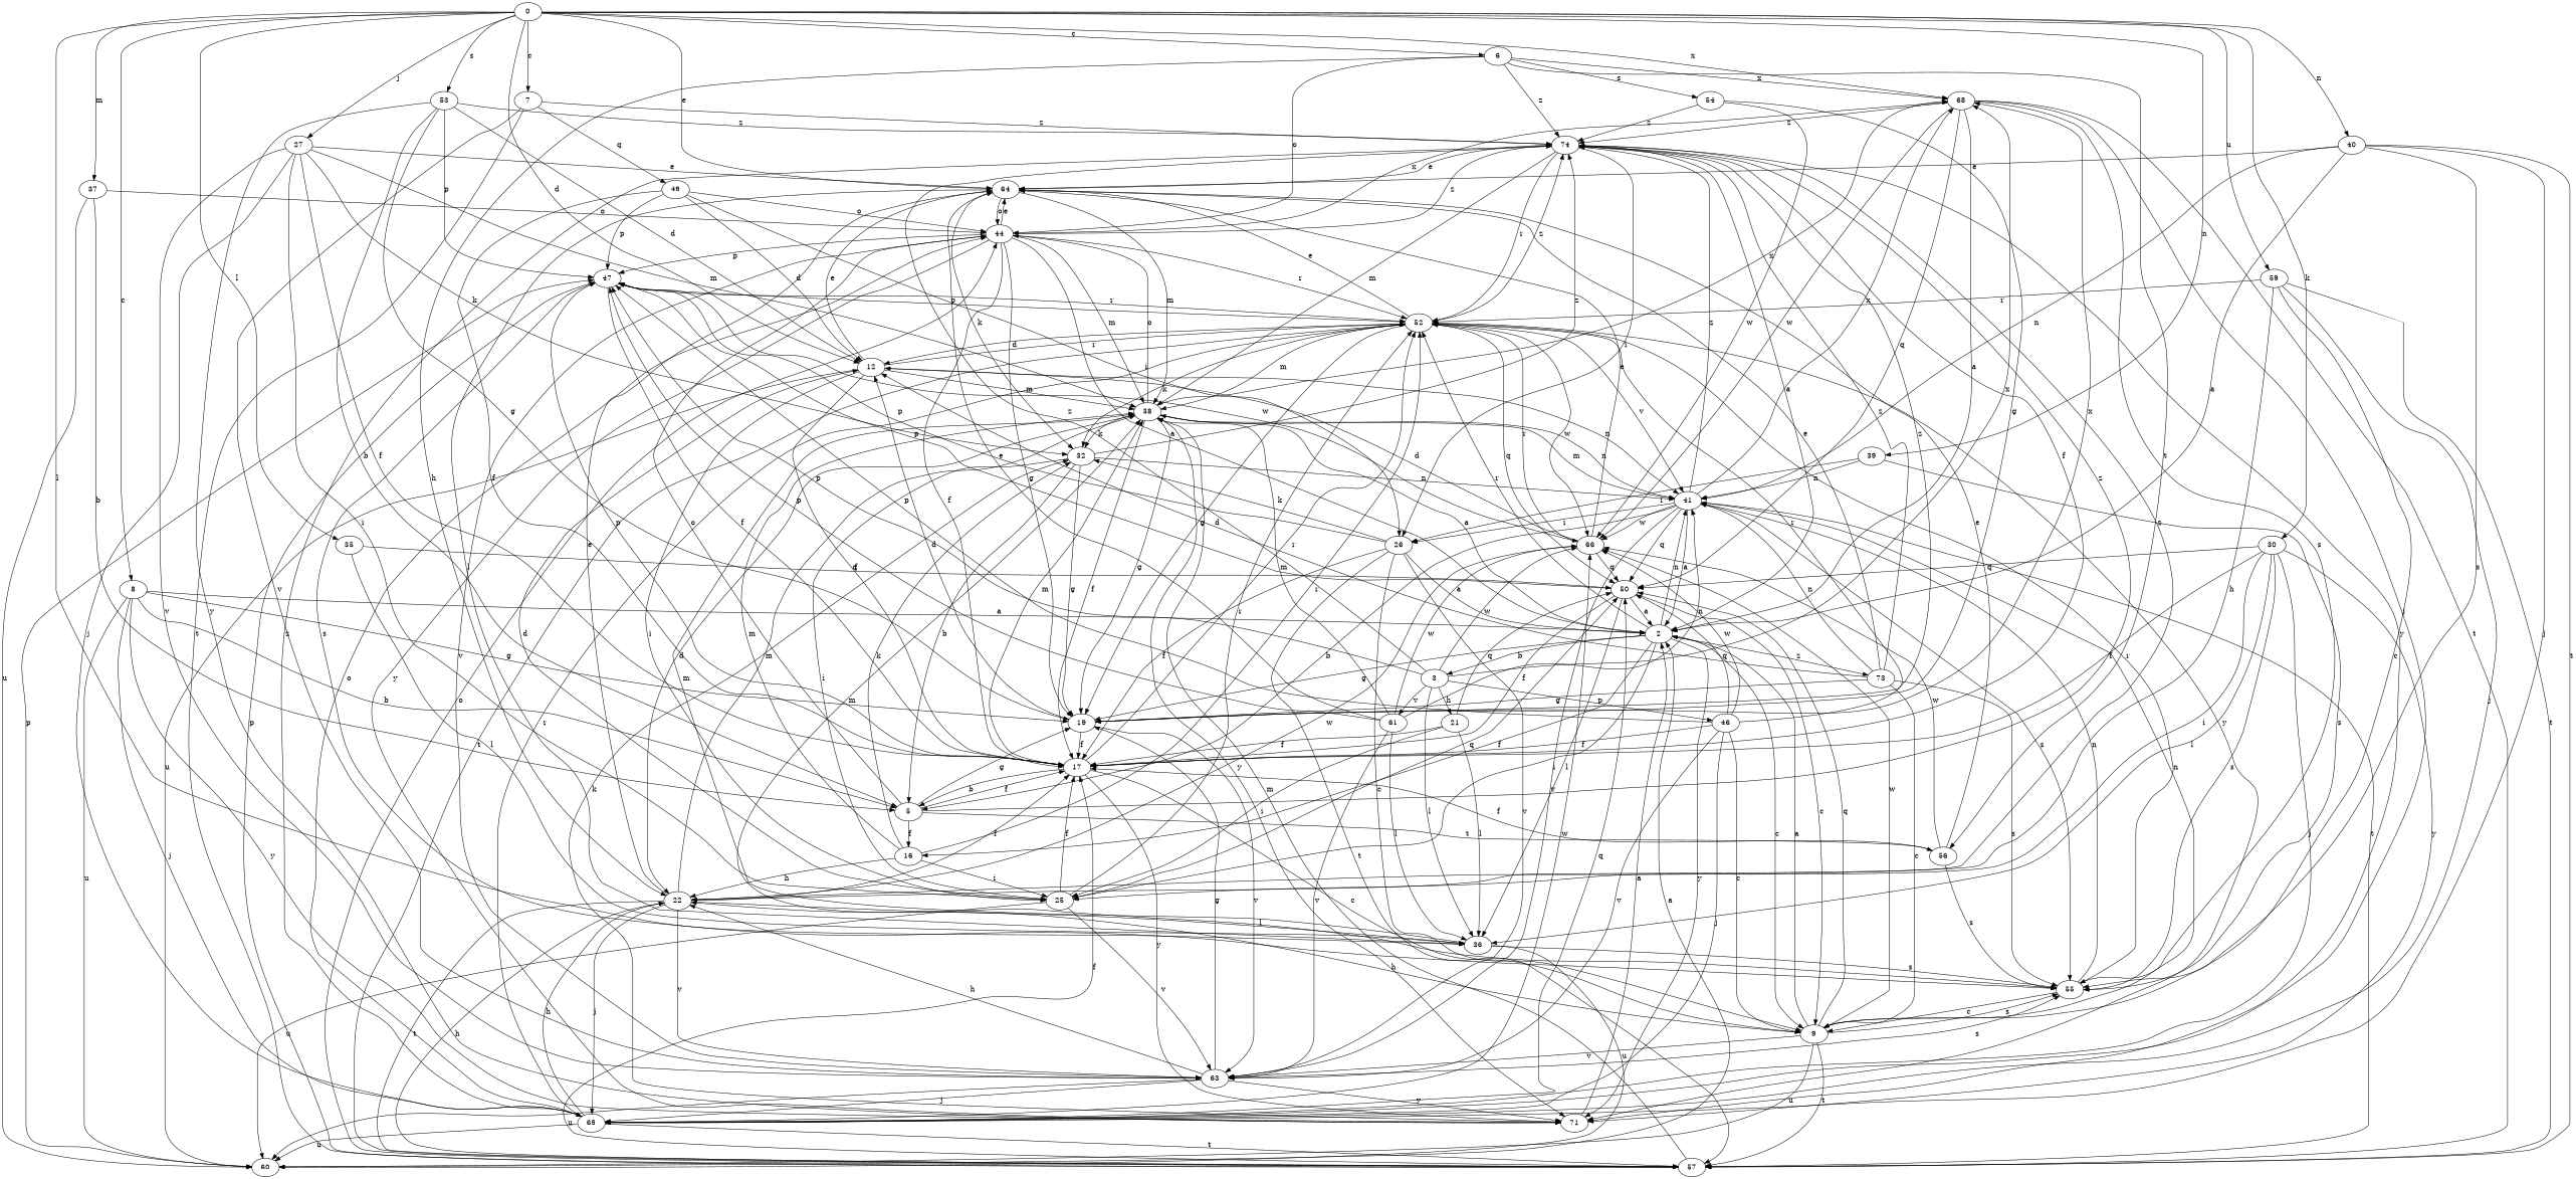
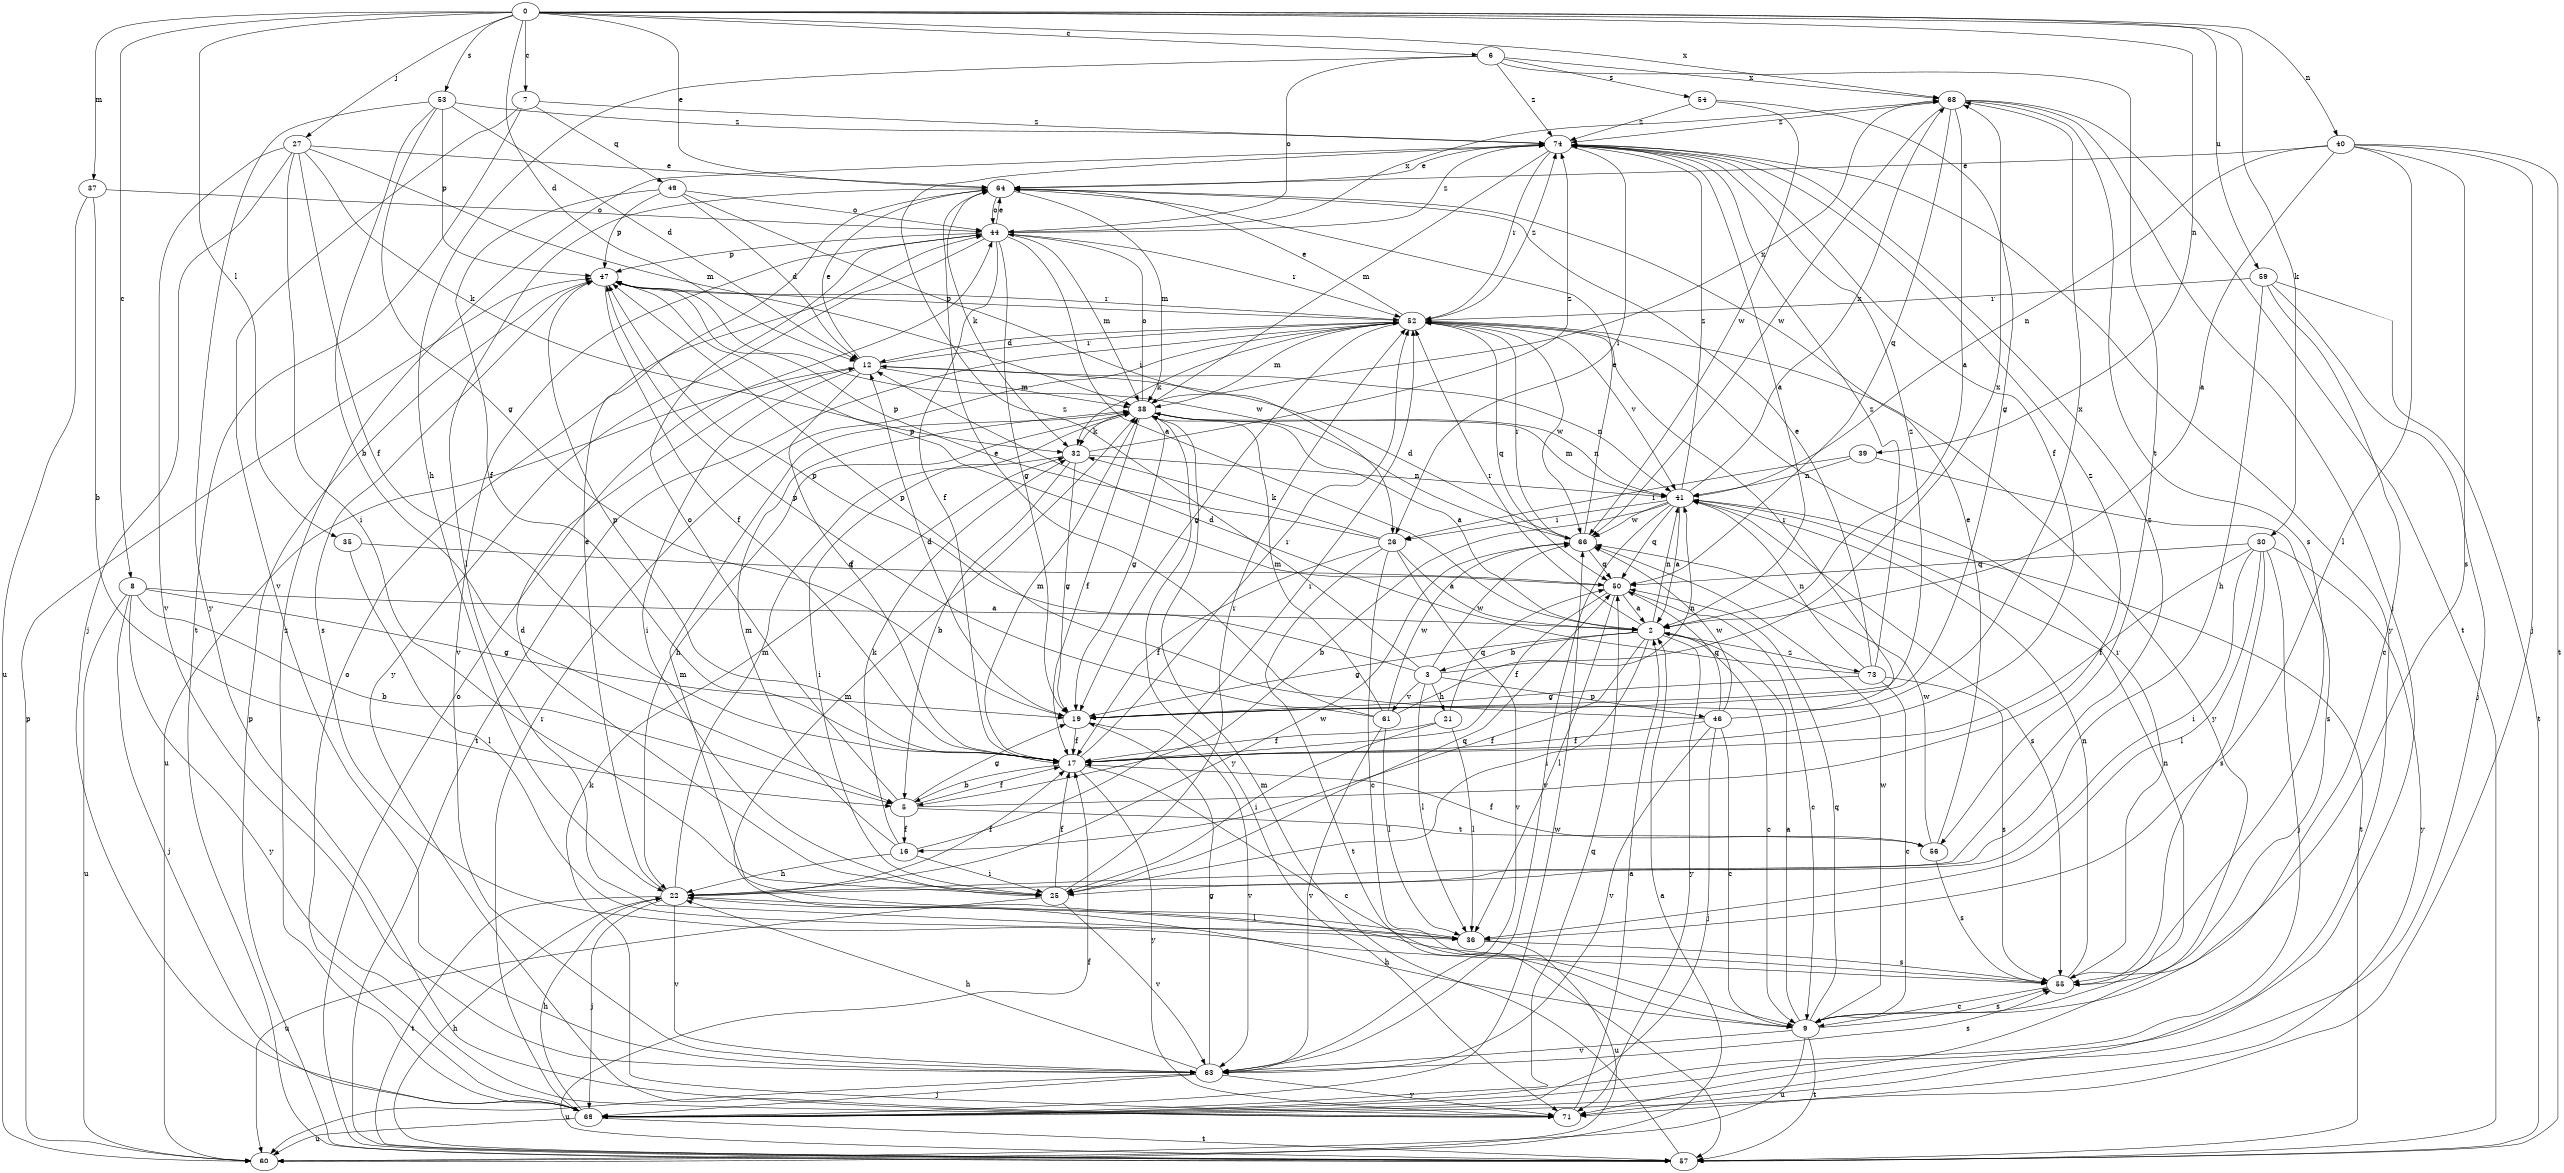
  strict digraph {
    0
    6
    7
    8
    12
    n6 [label=64]
    27
    30
    35
    37
    39
    40
    53
    59
    68
    74
    44
    56
    22
    54
    49
    57
    63
    2
    19
    71
    5
    n28 [label=69]
    60
    25
    41
    52
    17
    38
    36
    32
    50
    55
    26
    47
    9
    66
    3
    16
    73
    21
    46
    61
    0 -> 6 [label=c]
    0 -> 7 [label=c]
    0 -> 8 [label=c]
    0 -> 12 [label=d]
    0 -> n6 [label=e]
    0 -> 27 [label=j]
    0 -> 30 [label=k]
    0 -> 35 [label=l]
    0 -> 37 [label=m]
    0 -> 39 [label=n]
    0 -> 40 [label=n]
    0 -> 53 [label=s]
    0 -> 59 [label=u]
    0 -> 68 [label=x]
    6 -> 68 [label=x]
    6 -> 74 [label=z]
    6 -> 44 [label=o]
    6 -> 56 [label=t]
    6 -> 22 [label=h]
    6 -> 54 [label=s]
    7 -> 74 [label=z]
    7 -> 49 [label=q]
    7 -> 57 [label=t]
    7 -> 63 [label=v]
    8 -> 2 [label=a]
    8 -> 19 [label=g]
    8 -> 71 [label=y]
    8 -> 5 [label=b]
    8 -> n28 [label=j]
    8 -> 60 [label=u]
    12 -> n6 [label=e]
    12 -> 60 [label=u]
    12 -> 25 [label=i]
    12 -> 41 [label=n]
    12 -> 52 [label=r]
    12 -> 17 [label=f]
    12 -> 38 [label=m]
    n6 -> 44 [label=o]
    n6 -> 38 [label=m]
    n6 -> 36 [label=l]
    n6 -> 32 [label=k]
    27 -> n6 [label=e]
    27 -> 63 [label=v]
    27 -> n28 [label=j]
    27 -> 25 [label=i]
    27 -> 17 [label=f]
    27 -> 38 [label=m]
    27 -> 32 [label=k]
    30 -> 71 [label=y]
    30 -> n28 [label=j]
    30 -> 25 [label=i]
    30 -> 17 [label=f]
    30 -> 36 [label=l]
    30 -> 50 [label=q]
    30 -> 55 [label=s]
    35 -> 36 [label=l]
    35 -> 50 [label=q]
    37 -> 44 [label=o]
    37 -> 5 [label=b]
    37 -> 60 [label=u]
    39 -> 41 [label=n]
    39 -> 55 [label=s]
    39 -> 26 [label=i]
    40 -> n6 [label=e]
    40 -> 57 [label=t]
    40 -> 2 [label=a]
    40 -> n28 [label=j]
    40 -> 41 [label=n]
-   0 -> 36 [label=l]
+   40 -> 36 [label=l]
    40 -> 55 [label=s]
    53 -> 12 [label=d]
    53 -> 74 [label=z]
    53 -> 19 [label=g]
    53 -> 71 [label=y]
    53 -> 5 [label=b]
    53 -> 47 [label=p]
    59 -> 22 [label=h]
    59 -> 57 [label=t]
    59 -> n28 [label=j]
    59 -> 52 [label=r]
    59 -> 9 [label=c]
    68 -> 74 [label=z]
    68 -> 57 [label=t]
    68 -> 2 [label=a]
    68 -> n28 [label=j]
    68 -> 50 [label=q]
    68 -> 55 [label=s]
    68 -> 66 [label=w]
    74 -> n6 [label=e]
    74 -> 2 [label=a]
    74 -> 71 [label=y]
    74 -> 52 [label=r]
    74 -> 17 [label=f]
    74 -> 38 [label=m]
    74 -> 26 [label=i]
    44 -> n6 [label=e]
    44 -> 68 [label=x]
    44 -> 74 [label=z]
    44 -> 63 [label=v]
    44 -> 2 [label=a]
    44 -> 19 [label=g]
    44 -> 71 [label=y]
    44 -> 52 [label=r]
    44 -> 17 [label=f]
    44 -> 38 [label=m]
    44 -> 47 [label=p]
    56 -> n6 [label=e]
    56 -> 17 [label=f]
    56 -> 55 [label=s]
    56 -> 66 [label=w]
    22 -> n6 [label=e]
    22 -> 74 [label=z]
    22 -> 57 [label=t]
    22 -> 63 [label=v]
    22 -> n28 [label=j]
    22 -> 17 [label=f]
    22 -> 38 [label=m]
    22 -> 36 [label=l]
    54 -> 74 [label=z]
    54 -> 19 [label=g]
    54 -> 66 [label=w]
    49 -> 12 [label=d]
    49 -> 44 [label=o]
    49 -> 17 [label=f]
    49 -> 26 [label=i]
    49 -> 47 [label=p]
    57 -> 44 [label=o]
    57 -> 22 [label=h]
    57 -> 17 [label=f]
    57 -> 38 [label=m]
    57 -> 47 [label=p]
    63 -> 22 [label=h]
    63 -> 19 [label=g]
    63 -> 71 [label=y]
    63 -> n28 [label=j]
    63 -> 60 [label=u]
    63 -> 55 [label=s]
    2 -> 19 [label=g]
    2 -> 71 [label=y]
    2 -> 25 [label=i]
    2 -> 41 [label=n]
    2 -> 52 [label=r]
    2 -> 9 [label=c]
    2 -> 3 [label=b]
    2 -> 16 [label=f]
    2 -> 73 [label=z]
    19 -> 12 [label=d]
    19 -> 68 [label=x]
    19 -> 74 [label=z]
    19 -> 63 [label=v]
    19 -> 17 [label=f]
    71 -> 2 [label=a]
    71 -> 32 [label=k]
    5 -> 74 [label=z]
    5 -> 44 [label=o]
    5 -> 56 [label=t]
    5 -> 19 [label=g]
    5 -> 17 [label=f]
    5 -> 16 [label=f]
    n28 -> 74 [label=z]
    n28 -> 44 [label=o]
    n28 -> 22 [label=h]
    n28 -> 57 [label=t]
    n28 -> 60 [label=u]
    n28 -> 52 [label=r]
    n28 -> 50 [label=q]
    n28 -> 66 [label=w]
    60 -> 2 [label=a]
    60 -> 47 [label=p]
    25 -> 12 [label=d]
    25 -> 63 [label=v]
    25 -> 60 [label=u]
    25 -> 52 [label=r]
    25 -> 17 [label=f]
    25 -> 50 [label=q]
    41 -> 68 [label=x]
    41 -> 74 [label=z]
    41 -> 57 [label=t]
    41 -> 63 [label=v]
    41 -> 2 [label=a]
    41 -> 5 [label=b]
    41 -> 38 [label=m]
    41 -> 50 [label=q]
    41 -> 55 [label=s]
    41 -> 26 [label=i]
    41 -> 66 [label=w]
    52 -> 12 [label=d]
    52 -> n6 [label=e]
    52 -> 74 [label=z]
    52 -> 57 [label=t]
    52 -> 19 [label=g]
    52 -> 71 [label=y]
    52 -> 41 [label=v]
    52 -> 38 [label=m]
    52 -> 32 [label=k]
    52 -> 50 [label=q]
    52 -> 47 [label=p]
    52 -> 66 [label=w]
    17 -> 71 [label=y]
    17 -> 5 [label=b]
    17 -> 52 [label=r]
    17 -> 38 [label=m]
    17 -> 47 [label=p]
    17 -> 9 [label=c]
    38 -> 68 [label=x]
    38 -> 44 [label=o]
-   38 -> 22 [label=d]
+   38 -> 22 [label=h]
    38 -> 2 [label=a]
    38 -> 19 [label=g]
    38 -> 71 [label=y]
    38 -> 41 [label=n]
    38 -> 17 [label=f]
    38 -> 32 [label=k]
    36 -> 60 [label=u]
    36 -> 38 [label=m]
    36 -> 55 [label=s]
    32 -> 74 [label=z]
    32 -> 19 [label=g]
    32 -> 5 [label=b]
    32 -> 25 [label=i]
    32 -> 41 [label=n]
    50 -> 2 [label=a]
    50 -> 17 [label=f]
    50 -> 36 [label=l]
    50 -> 47 [label=p]
    50 -> 9 [label=c]
    55 -> 41 [label=n]
    55 -> 52 [label=r]
    55 -> 38 [label=m]
    55 -> 9 [label=c]
    26 -> 57 [label=t]
    26 -> 63 [label=v]
    26 -> 2 [label=a]
    26 -> 17 [label=f]
    26 -> 32 [label=k]
    26 -> 47 [label=p]
    26 -> 9 [label=c]
    47 -> 52 [label=r]
    47 -> 17 [label=f]
    47 -> 55 [label=s]
    47 -> 66 [label=w]
    9 -> 22 [label=h]
    9 -> 57 [label=t]
    9 -> 63 [label=v]
    9 -> 2 [label=a]
    9 -> 60 [label=u]
    9 -> 41 [label=n]
    9 -> 50 [label=q]
    9 -> 55 [label=s]
    9 -> 66 [label=w]
    66 -> 12 [label=d]
    66 -> n6 [label=e]
    66 -> 22 [label=w]
    66 -> 52 [label=r]
    66 -> 50 [label=q]
    3 -> 68 [label=x]
    3 -> 74 [label=z]
    3 -> 36 [label=l]
    3 -> 47 [label=p]
    3 -> 66 [label=w]
    3 -> 21 [label=h]
    3 -> 46 [label=p]
    3 -> 61 [label=v]
    16 -> 22 [label=h]
    16 -> 25 [label=i]
    16 -> 52 [label=r]
    16 -> 38 [label=m]
    16 -> 32 [label=k]
    73 -> 12 [label=d]
    73 -> n6 [label=e]
    73 -> 74 [label=z]
    73 -> 19 [label=g]
    73 -> 41 [label=n]
    73 -> 55 [label=s]
    73 -> 9 [label=c]
    21 -> 25 [label=i]
    21 -> 17 [label=f]
    21 -> 36 [label=l]
    21 -> 50 [label=q]
    46 -> 63 [label=v]
    46 -> n28 [label=j]
    46 -> 52 [label=r]
    46 -> 17 [label=f]
    46 -> 50 [label=q]
    46 -> 47 [label=p]
    46 -> 9 [label=c]
    46 -> 66 [label=w]
    61 -> n6 [label=e]
    61 -> 63 [label=v]
    61 -> 41 [label=n]
    61 -> 38 [label=m]
    61 -> 36 [label=l]
    61 -> 47 [label=p]
    61 -> 66 [label=w]
  }
